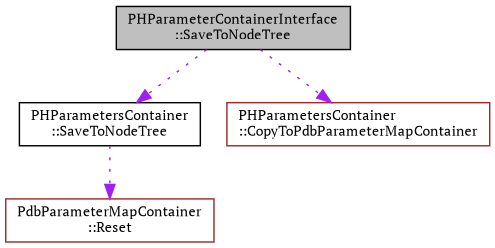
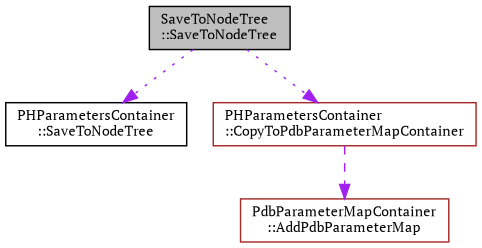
  digraph {
    fontname="PT Serif"
    rankdir=TB
    node [color=brown fontname="PT Serif" fontsize=10 shape=record]
    edge [color=purple fontname="PT Serif" fontsize=10 labelfontname=FreeSans labelfontsize=10 style=dotted]
-   n1 [color=black fillcolor=grey75 fontcolor=black height=0.2 label="PHParameterContainerInterface\l::SaveToNodeTree" style=filled width=0.4]
+   n1 [color=black fillcolor=grey75 fontcolor=black height=0.2 label="SaveToNodeTree\l::SaveToNodeTree" style=filled width=0.4]
    n2 [color=black height=0.2 label="PHParametersContainer\l::SaveToNodeTree" width=0.4]
    n3 [height=0.2 label="PHParametersContainer\l::CopyToPdbParameterMapContainer" width=0.4]
-   n4 [height=0.2 label="PdbParameterMapContainer\l::Reset" width=0.4]
+   n5 [height=0.2 label="PdbParameterMapContainer\l::AddPdbParameterMap" width=0.4]
    n1 -> n2
    n1 -> n3
-   n2 -> n4
+   n3 -> n5 [style=dashed]
  }
